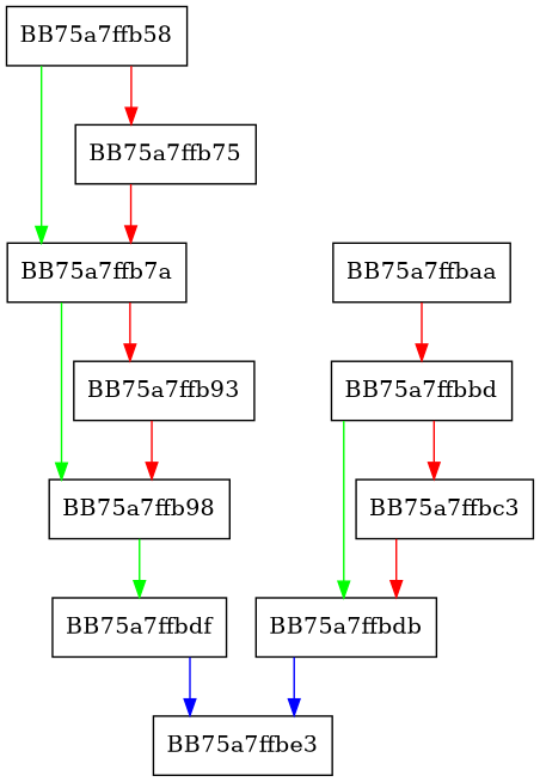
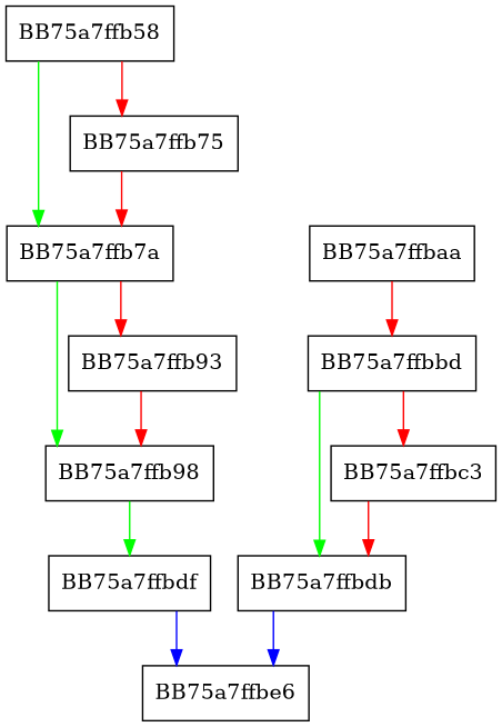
  digraph {
    splines=ortho
    node [shape=box]
    edge [color=red]
    BB75a7ffb58
    BB75a7ffb7a
    BB75a7ffb75
    BB75a7ffb98
    BB75a7ffb93
    BB75a7ffbdf
-   BB75a7ffbe6 [label=BB75a7ffbe3]
+   BB75a7ffbe6
    BB75a7ffbaa
    BB75a7ffbbd
    BB75a7ffbdb
    BB75a7ffbc3
    BB75a7ffb58 -> BB75a7ffb7a [color=green]
    BB75a7ffb58 -> BB75a7ffb75
    BB75a7ffb7a -> BB75a7ffb98 [color=green]
    BB75a7ffb7a -> BB75a7ffb93
    BB75a7ffb75 -> BB75a7ffb7a
    BB75a7ffb98 -> BB75a7ffbdf [color=green]
    BB75a7ffb93 -> BB75a7ffb98
    BB75a7ffbdf -> BB75a7ffbe6 [color=blue]
    BB75a7ffbaa -> BB75a7ffbbd
    BB75a7ffbbd -> BB75a7ffbdb [color=green]
    BB75a7ffbbd -> BB75a7ffbc3
    BB75a7ffbdb -> BB75a7ffbe6 [color=blue]
    BB75a7ffbc3 -> BB75a7ffbdb
  }
